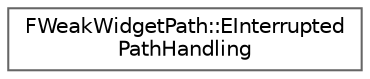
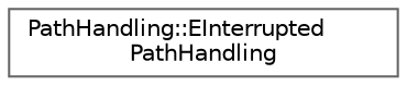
  digraph {
    rankdir=LR
-   n1 [color=grey40 fillcolor=white fontname=Helvetica fontsize=10 height=0.2 label="FWeakWidgetPath::EInterrupted\lPathHandling" shape=box style=filled width=0.4]
+   n1 [color=grey40 fillcolor=white fontname=Helvetica fontsize=10 height=0.2 label="PathHandling::EInterrupted\lPathHandling" shape=box style=filled width=0.4]
  }
